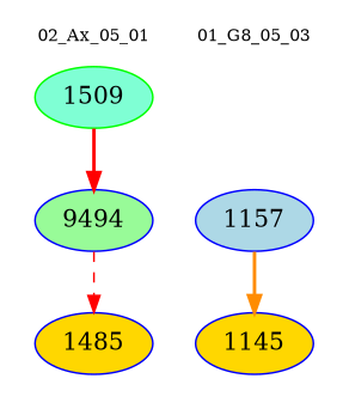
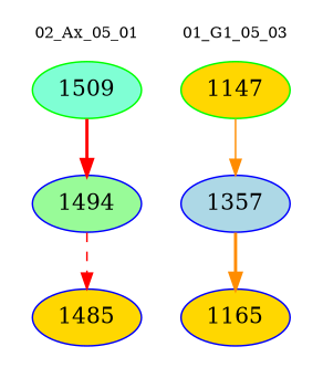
  digraph {
    node [color=blue fillcolor=gold style=filled]
    edge [color=red style=bold]
    n1 [color=green fillcolor=aquamarine label=1509]
-   n2 [fillcolor=palegreen label=9494]
+   n2 [fillcolor=palegreen label=1494]
    n3 [label=1485]
-   n5 [fillcolor=lightblue label=1157]
-   n6 [label=1145]
+   n4 [color=green label=1147]
+   n5 [fillcolor=lightblue label=1357]
+   n6 [label=1165]
    subgraph cluster_1 {
      color=white
      fontsize=10
      label="02_Ax_05_01"
      n1
      n2
      n3
    }
    subgraph cluster_2 {
      color=white
      fontsize=10
-     label="01_G8_05_03"
+     label="01_G1_05_03"
+     n4
      n5
      n6
    }
    n1 -> n2
    n2 -> n3 [style=dashed]
+   n4 -> n5 [color=darkorange style=solid]
    n5 -> n6 [color=darkorange]
  }
